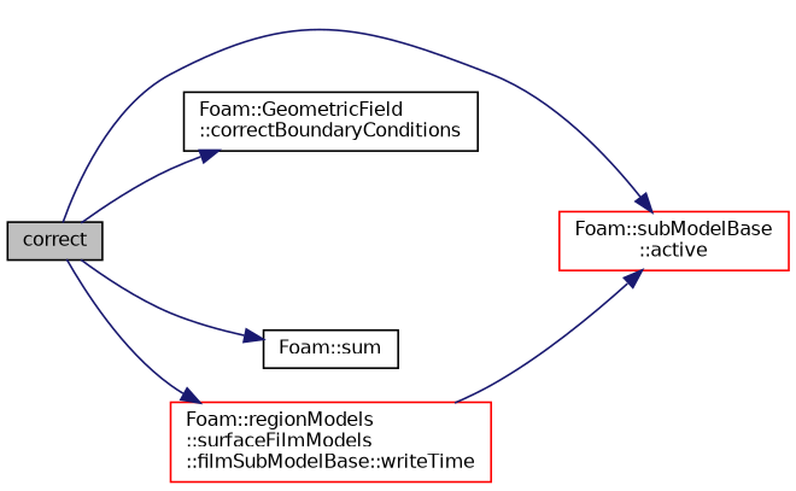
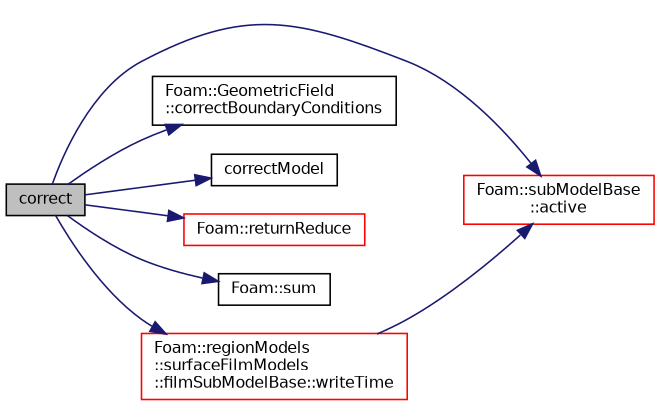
  digraph {
    rankdir=LR
    node [color=black fontname=Helvetica fontsize=10 shape=record]
    edge [color=midnightblue fontname=Helvetica fontsize=10 labelfontname=Helvetica labelfontsize=10 style=solid]
    n1 [fillcolor=grey75 fontcolor=black height=0.2 label=correct style=filled width=0.4]
    n2 [color=red height=0.2 label="Foam::subModelBase\l::active" width=0.4]
    n3 [height=0.2 label="Foam::GeometricField\l::correctBoundaryConditions" width=0.4]
+   n4 [height=0.2 label=correctModel width=0.4]
+   n5 [color=red height=0.2 label="Foam::returnReduce" width=0.4]
    n6 [height=0.2 label="Foam::sum" width=0.4]
    n7 [color=red height=0.2 label="Foam::regionModels\l::surfaceFilmModels\l::filmSubModelBase::writeTime" width=0.4]
    n1 -> n2
    n1 -> n3
+   n1 -> n4
+   n1 -> n5
    n1 -> n6
    n1 -> n7
    n7 -> n2
  }
